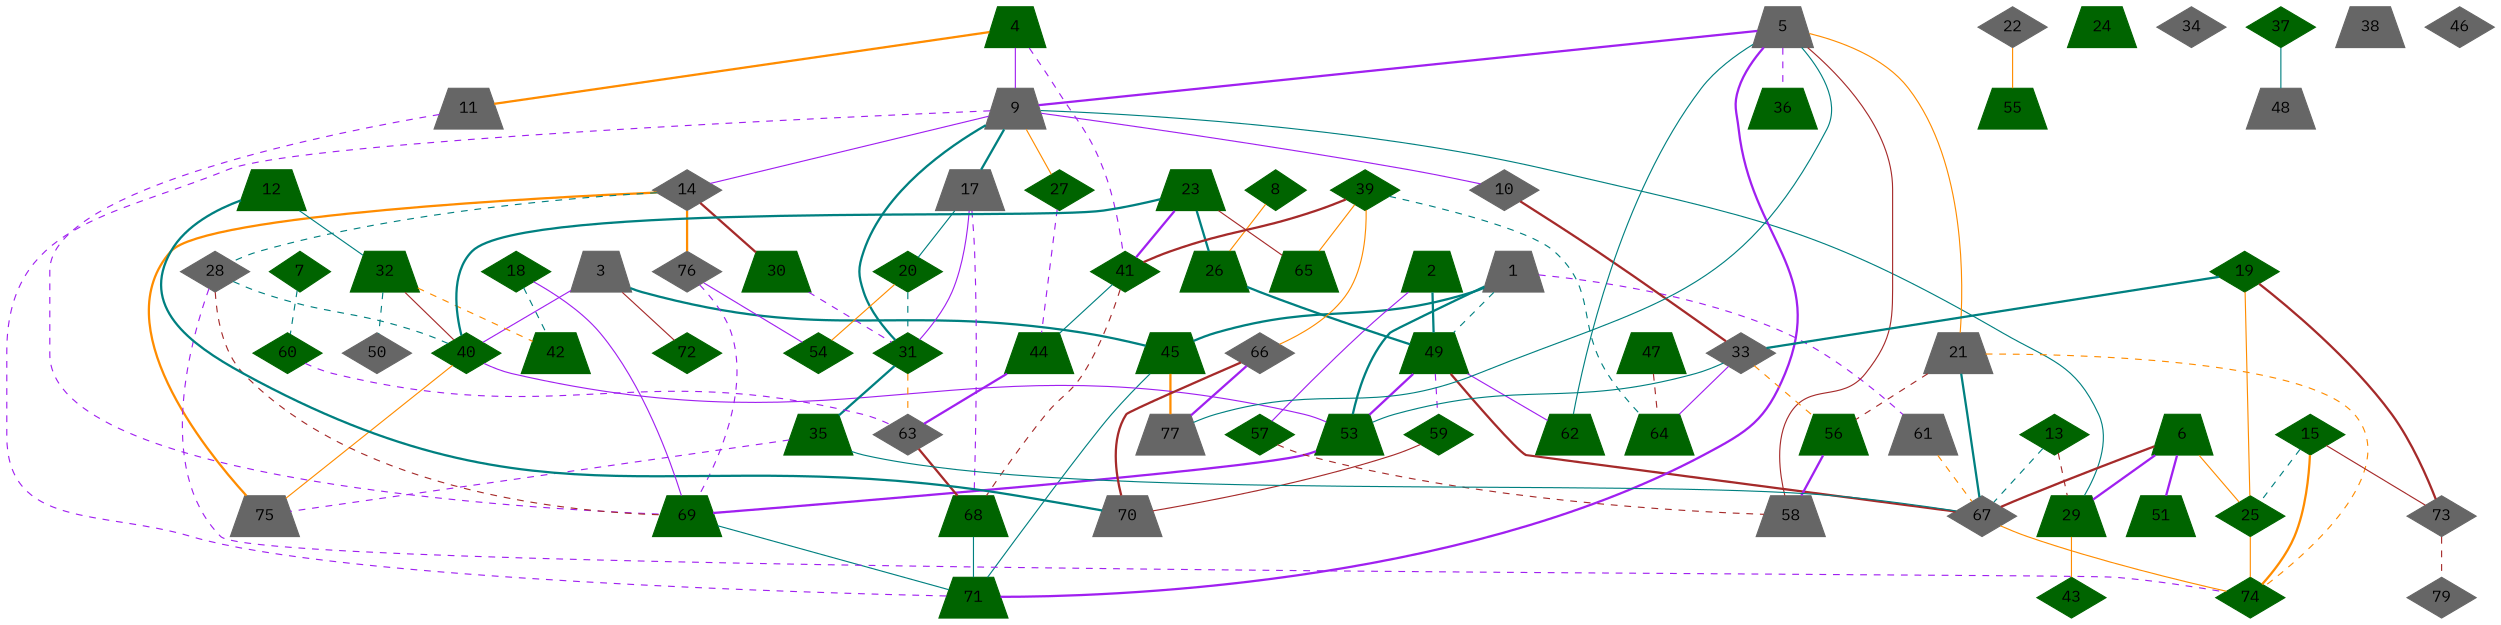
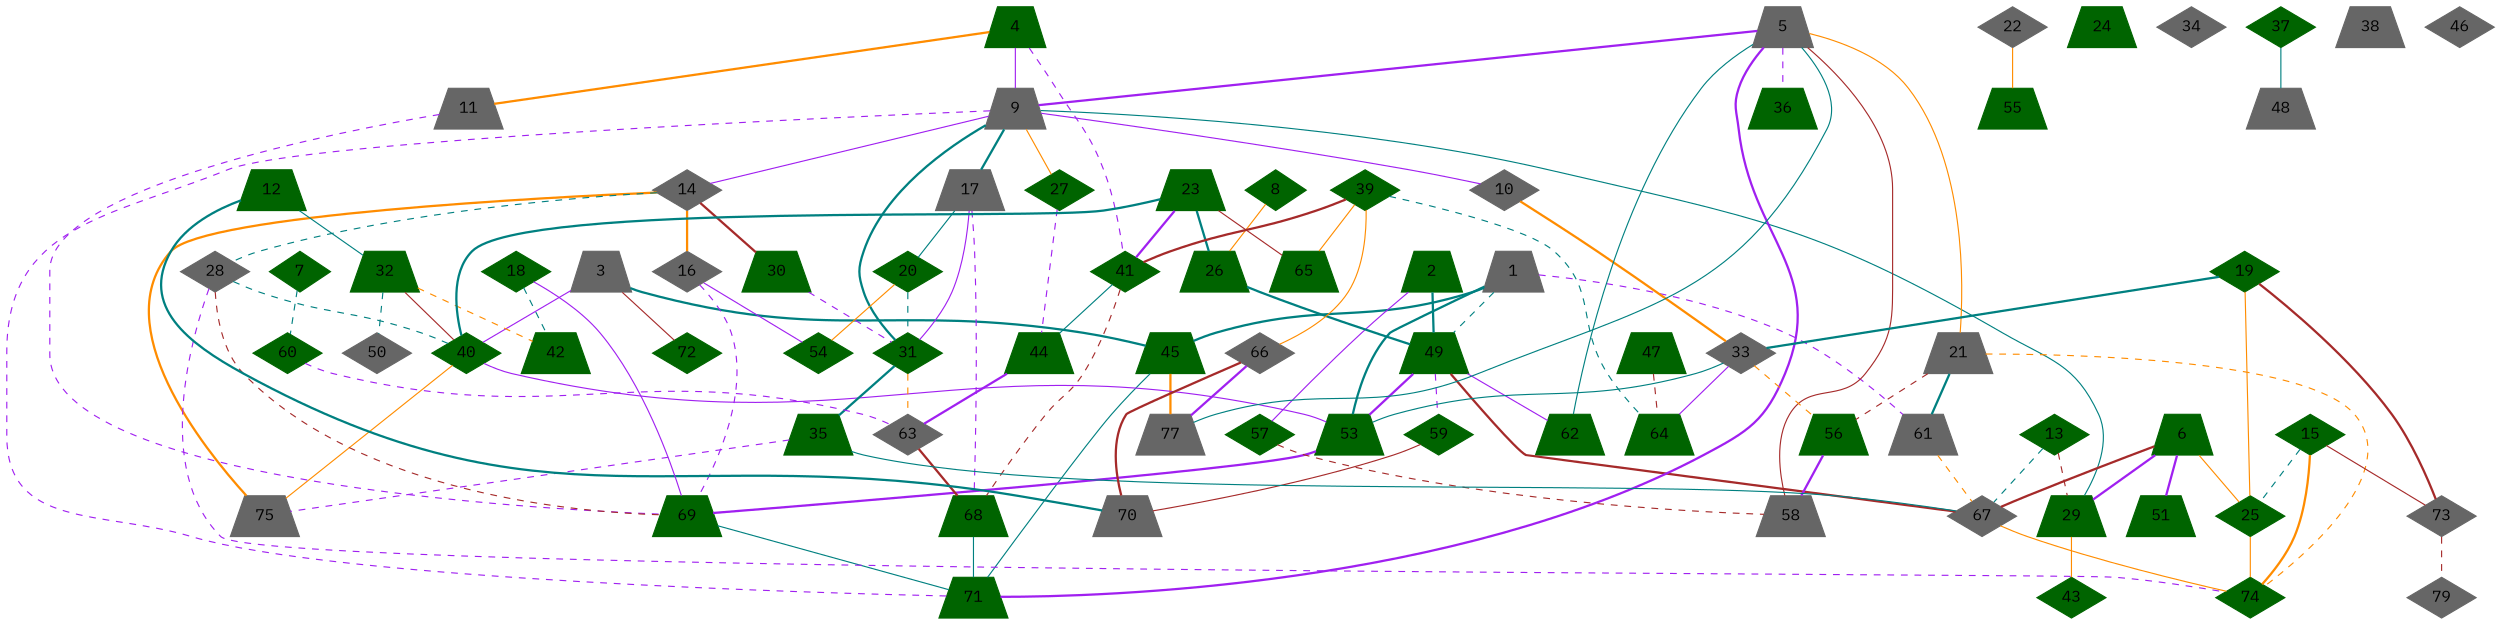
  graph {
    fontname="IBM Plex Mono"
    node [color=darkgreen fontname="IBM Plex Mono" shape=trapezium style=filled]
    edge [color=teal fontname="IBM Plex Mono" style=solid]
    1 [color=gray40]
    45
    49
    53
    61 [color=gray40]
    71
    77 [color=gray40]
    62
    67 [color=gray40 shape=diamond]
    59 [shape=diamond]
    69
    2
    57 [shape=diamond]
    58 [color=gray40]
    3 [color=gray40]
    40 [shape=diamond]
    72 [shape=diamond]
    75 [color=gray40]
    9 [color=gray40]
    4
    11 [color=gray40]
    41 [shape=diamond]
    29
    10 [color=gray40 shape=diamond]
    14 [color=gray40 shape=diamond]
    17 [color=gray40]
    27 [shape=diamond]
    31 [shape=diamond]
    68
    44
    5 [color=gray40]
    21 [color=gray40]
    36
    74 [shape=diamond]
    56
    25 [shape=diamond]
    6
    51
    43 [shape=diamond]
    7 [shape=diamond]
    60 [shape=diamond]
    63 [color=gray40 shape=diamond]
    8 [shape=diamond]
    26
    33 [color=gray40 shape=diamond]
-   16 [color=gray40 shape=diamond label=76]
+   16 [color=gray40 shape=diamond]
    28 [color=gray40 shape=diamond]
    30
    20 [shape=diamond]
    35
    64
    12
    32
    70 [color=gray40]
    42
    50 [color=gray40 shape=diamond]
    13 [shape=diamond]
    54 [shape=diamond]
    15 [shape=diamond]
    73 [color=gray40 shape=diamond]
    n61 [color=gray40 label=79 shape=diamond]
    18 [shape=diamond]
    19 [shape=diamond]
    22 [color=gray40 shape=diamond]
    55
    23
    65
    24
    34 [color=gray40 shape=diamond]
    37 [shape=diamond]
    48 [color=gray40]
    38 [color=gray40]
    39 [shape=diamond]
    66 [color=gray40 shape=diamond]
    46 [color=gray40 shape=diamond]
    47
    1 -- 45 [style=bold]
    1 -- 49 [style=dashed]
    1 -- 53 [style=bold]
    1 -- 61 [color=purple style=dashed]
    45 -- 71
    45 -- 77 [color=darkorange style=bold]
    49 -- 53 [color=purple style=bold]
    49 -- 62 [color=purple]
    49 -- 67 [color=brown style=bold]
    49 -- 59 [color=purple style=dashed]
    53 -- 69 [color=purple style=bold]
    61 -- 67 [color=darkorange style=dashed]
    67 -- 74 [color=darkorange]
    59 -- 70 [color=brown]
    69 -- 71
    2 -- 49 [style=bold]
    2 -- 57 [color=purple]
    57 -- 58 [color=brown style=dashed]
    3 -- 45 [style=bold]
    3 -- 40 [color=purple]
    3 -- 72 [color=brown]
    40 -- 53 [color=purple]
    40 -- 75 [color=darkorange]
    9 -- 71 [color=purple style=dashed]
    9 -- 29
    9 -- 10 [color=purple]
    9 -- 14 [color=purple]
    9 -- 17 [style=bold]
    9 -- 27 [color=darkorange]
    9 -- 31 [style=bold]
    4 -- 9 [color=purple]
    4 -- 11 [color=darkorange style=bold]
    4 -- 41 [color=purple style=dashed]
    11 -- 69 [color=purple style=dashed]
    41 -- 68 [color=brown style=dashed]
    41 -- 44
    29 -- 43 [color=darkorange]
-   10 -- 33 [color=brown style=bold]
+   10 -- 33 [color=darkorange style=bold]
    14 -- 75 [color=darkorange style=bold]
    14 -- 16 [color=darkorange style=bold]
    14 -- 28 [style=dashed]
    14 -- 30 [color=brown style=bold]
    17 -- 31 [color=purple]
    17 -- 68 [color=purple style=dashed]
    17 -- 20
    27 -- 44 [color=purple style=dashed]
    31 -- 63 [color=darkorange style=dashed]
    31 -- 35 [style=bold]
    68 -- 71
    44 -- 63 [color=purple style=bold]
    5 -- 71 [color=purple style=bold]
    5 -- 77
    5 -- 62
    5 -- 58 [color=brown]
    5 -- 9 [color=purple style=bold]
    5 -- 21 [color=darkorange]
    5 -- 36 [color=purple style=dashed]
-   21 -- 67 [style=bold]
+   21 -- 61 [style=bold]
    21 -- 74 [color=darkorange style=dashed]
    21 -- 56 [color=brown style=dashed]
    56 -- 58 [color=purple style=bold]
    25 -- 74 [color=darkorange]
    6 -- 67 [color=brown style=bold]
    6 -- 29 [color=purple style=bold]
    6 -- 25 [color=darkorange]
    6 -- 51 [color=purple style=bold]
    7 -- 60 [style=dashed]
    60 -- 63 [color=purple style=dashed]
    63 -- 68 [color=brown style=bold]
    8 -- 26 [color=darkorange]
    26 -- 49 [style=bold]
    33 -- 53
    33 -- 56 [color=darkorange style=dashed]
    33 -- 64 [color=purple]
    16 -- 69 [color=purple style=dashed]
    16 -- 54 [color=purple]
    28 -- 69 [color=brown style=dashed]
    28 -- 40 [style=dashed]
    28 -- 74 [color=purple style=dashed]
    30 -- 31 [color=purple style=dashed]
    20 -- 31 [style=dashed]
    20 -- 54 [color=darkorange]
    35 -- 67
    35 -- 75 [color=purple style=dashed]
    12 -- 32
    12 -- 70 [style=bold]
    32 -- 40 [color=brown]
    32 -- 42 [color=darkorange style=dashed]
    32 -- 50 [style=dashed]
    13 -- 67 [style=dashed]
    13 -- 29 [color=brown style=dashed]
    15 -- 74 [color=darkorange style=bold]
    15 -- 25 [style=dashed]
    15 -- 73 [color=brown]
    73 -- n61 [color=brown style=dashed]
    18 -- 69 [color=purple]
    18 -- 42 [style=dashed]
    19 -- 25 [color=darkorange]
    19 -- 33 [style=bold]
    19 -- 73 [color=brown style=bold]
    22 -- 55 [color=darkorange]
    23 -- 40 [style=bold]
    23 -- 41 [color=purple style=bold]
    23 -- 26 [style=bold]
    23 -- 65 [color=brown]
    37 -- 48
    39 -- 41 [color=brown style=bold]
    39 -- 64 [style=dashed]
    39 -- 65 [color=darkorange]
    39 -- 66 [color=darkorange]
    66 -- 77 [color=purple style=bold]
    66 -- 70 [color=brown style=bold]
    47 -- 64 [color=brown style=dashed]
  }
